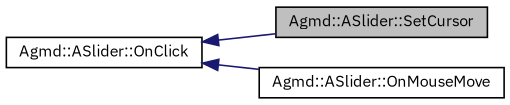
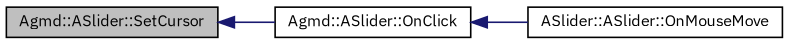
  digraph {
    fontname="IBM Plex Sans"
    rankdir=LR
    node [color=black fillcolor=white fontname="IBM Plex Sans" fontsize=10 shape=record style=filled]
    edge [color=midnightblue dir=back fontname="IBM Plex Sans" fontsize=10 labelfontname=Helvetica labelfontsize=10 style=solid]
    n1 [fillcolor=grey75 fontcolor=black height=0.2 label="Agmd::ASlider::SetCursor" width=0.4]
    n2 [height=0.2 label="Agmd::ASlider::OnClick" width=0.4]
-   n3 [height=0.2 label="Agmd::ASlider::OnMouseMove" width=0.4]
-   n2 -> n1
+   n3 [height=0.2 label="ASlider::ASlider::OnMouseMove" width=0.4]
+   n1 -> n2
    n2 -> n3
  }
